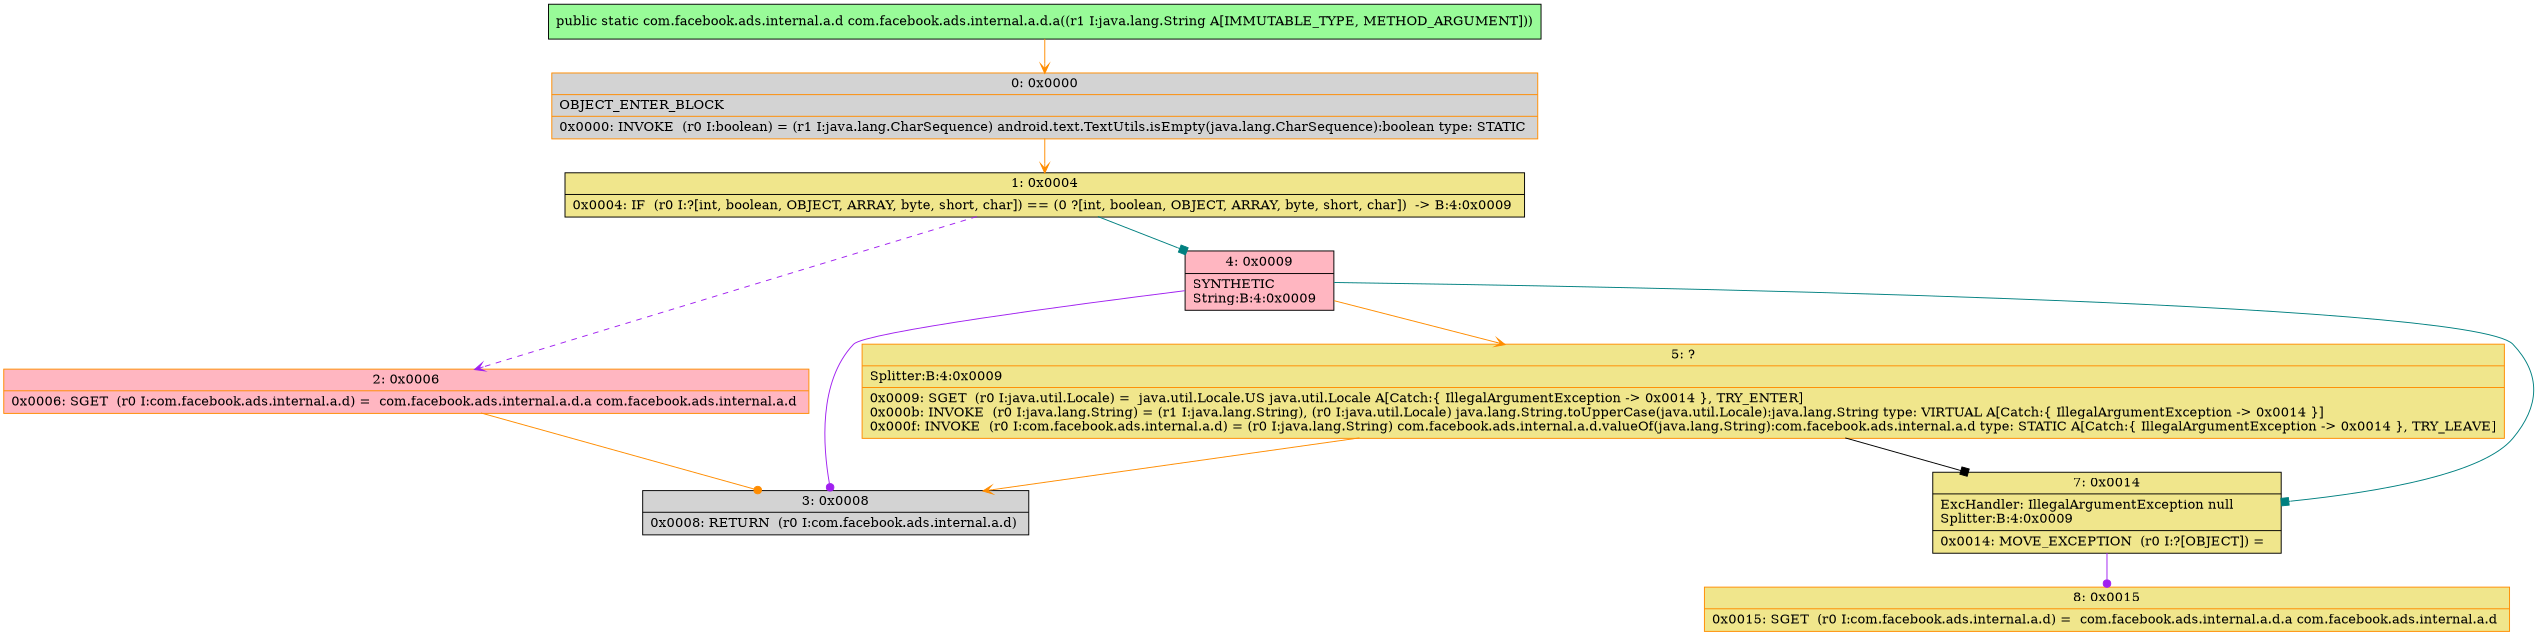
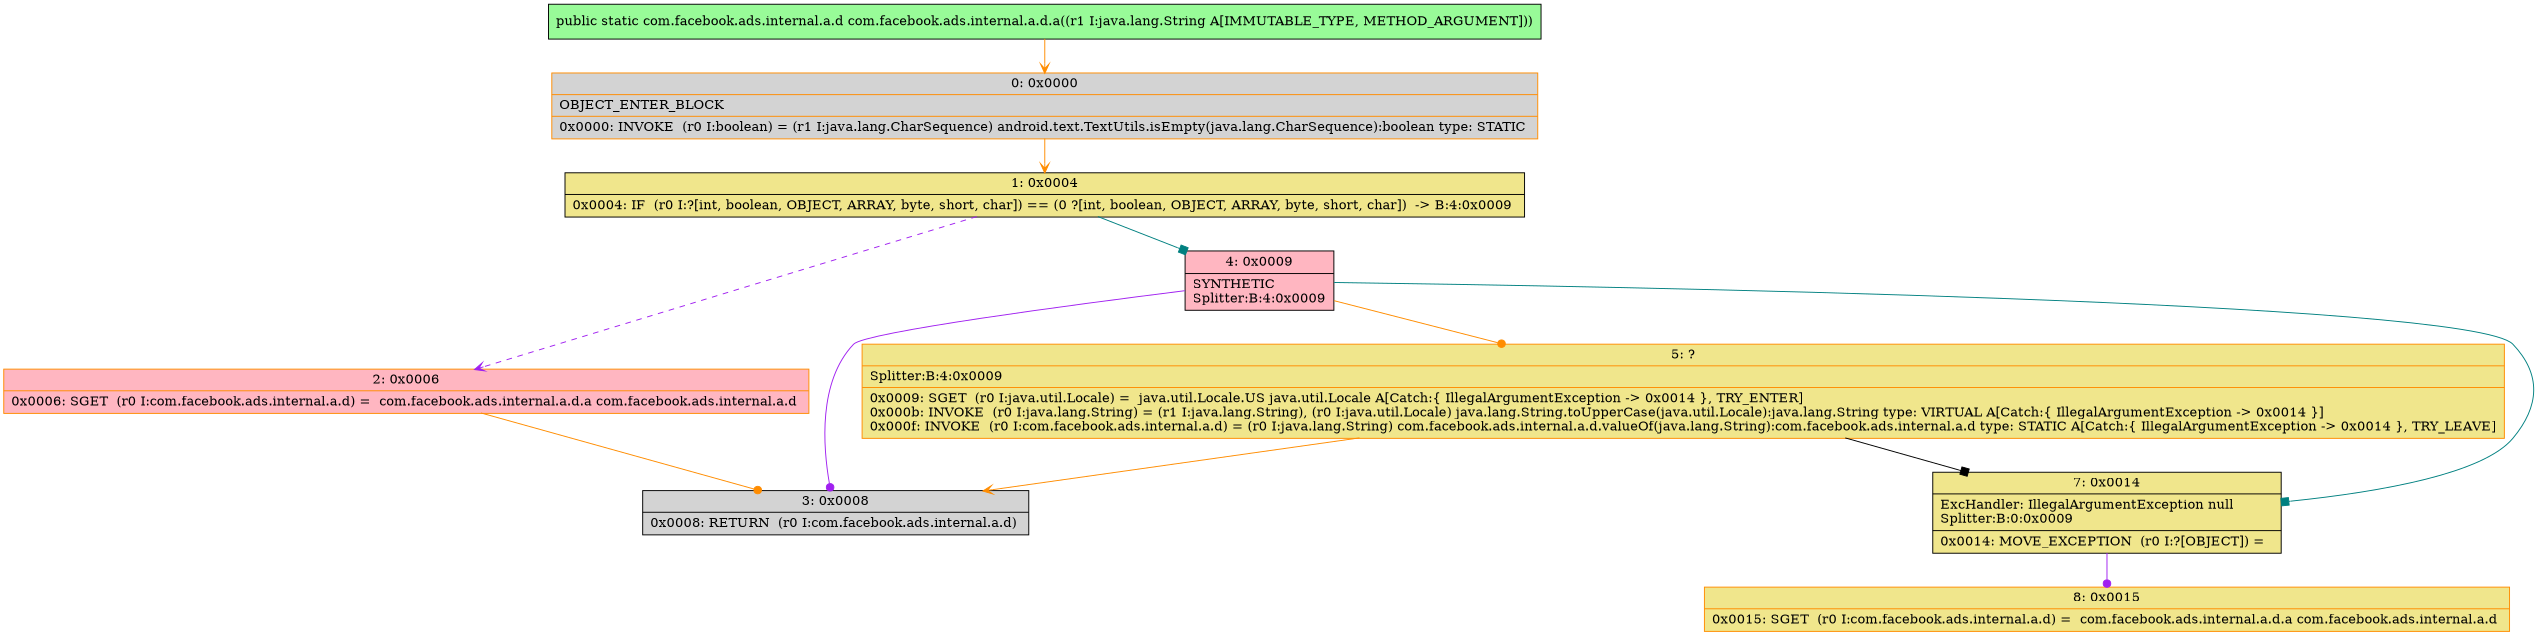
  digraph {
    node [color=black fillcolor=khaki shape=record style=filled]
    edge [arrowhead=vee color=darkorange]
    n1 [color=darkorange fillcolor=lightgrey label="{0\:\ 0x0000|OBJECT_ENTER_BLOCK\l|0x0000: INVOKE  (r0 I:boolean) = (r1 I:java.lang.CharSequence) android.text.TextUtils.isEmpty(java.lang.CharSequence):boolean type: STATIC \l}"]
    n2 [label="{1\:\ 0x0004|0x0004: IF  (r0 I:?[int, boolean, OBJECT, ARRAY, byte, short, char]) == (0 ?[int, boolean, OBJECT, ARRAY, byte, short, char])  \-\> B:4:0x0009 \l}"]
    n3 [color=darkorange fillcolor=lightpink label="{2\:\ 0x0006|0x0006: SGET  (r0 I:com.facebook.ads.internal.a.d) =  com.facebook.ads.internal.a.d.a com.facebook.ads.internal.a.d \l}"]
-   n4 [fillcolor=lightpink label="{4\:\ 0x0009|SYNTHETIC\lString:B:4:0x0009\l}"]
+   n4 [fillcolor=lightpink label="{4\:\ 0x0009|SYNTHETIC\lSplitter:B:4:0x0009\l}"]
    n5 [fillcolor=lightgrey label="{3\:\ 0x0008|0x0008: RETURN  (r0 I:com.facebook.ads.internal.a.d) \l}"]
    n6 [color=darkorange label="{5\:\ ?|Splitter:B:4:0x0009\l|0x0009: SGET  (r0 I:java.util.Locale) =  java.util.Locale.US java.util.Locale A[Catch:\{ IllegalArgumentException \-\> 0x0014 \}, TRY_ENTER]\l0x000b: INVOKE  (r0 I:java.lang.String) = (r1 I:java.lang.String), (r0 I:java.util.Locale) java.lang.String.toUpperCase(java.util.Locale):java.lang.String type: VIRTUAL A[Catch:\{ IllegalArgumentException \-\> 0x0014 \}]\l0x000f: INVOKE  (r0 I:com.facebook.ads.internal.a.d) = (r0 I:java.lang.String) com.facebook.ads.internal.a.d.valueOf(java.lang.String):com.facebook.ads.internal.a.d type: STATIC A[Catch:\{ IllegalArgumentException \-\> 0x0014 \}, TRY_LEAVE]\l}"]
-   n7 [label="{7\:\ 0x0014|ExcHandler: IllegalArgumentException null\lSplitter:B:4:0x0009\l|0x0014: MOVE_EXCEPTION  (r0 I:?[OBJECT]) =  \l}"]
+   n7 [label="{7\:\ 0x0014|ExcHandler: IllegalArgumentException null\lSplitter:B:0:0x0009\l|0x0014: MOVE_EXCEPTION  (r0 I:?[OBJECT]) =  \l}"]
    n8 [color=darkorange label="{8\:\ 0x0015|0x0015: SGET  (r0 I:com.facebook.ads.internal.a.d) =  com.facebook.ads.internal.a.d.a com.facebook.ads.internal.a.d \l}"]
    n9 [fillcolor=palegreen label="{public static com.facebook.ads.internal.a.d com.facebook.ads.internal.a.d.a((r1 I:java.lang.String A[IMMUTABLE_TYPE, METHOD_ARGUMENT])) }"]
    n1 -> n2
    n2 -> n3 [color=purple style=dashed]
    n2 -> n4 [arrowhead=box color=teal]
    n3 -> n5 [arrowhead=dot]
    n4 -> n5 [arrowhead=dot color=purple]
-   n4 -> n6
+   n4 -> n6 [arrowhead=dot]
    n4 -> n7 [arrowhead=box color=teal]
    n6 -> n5
    n6 -> n7 [arrowhead=box color=black]
    n7 -> n8 [arrowhead=dot color=purple]
    n9 -> n1
  }
